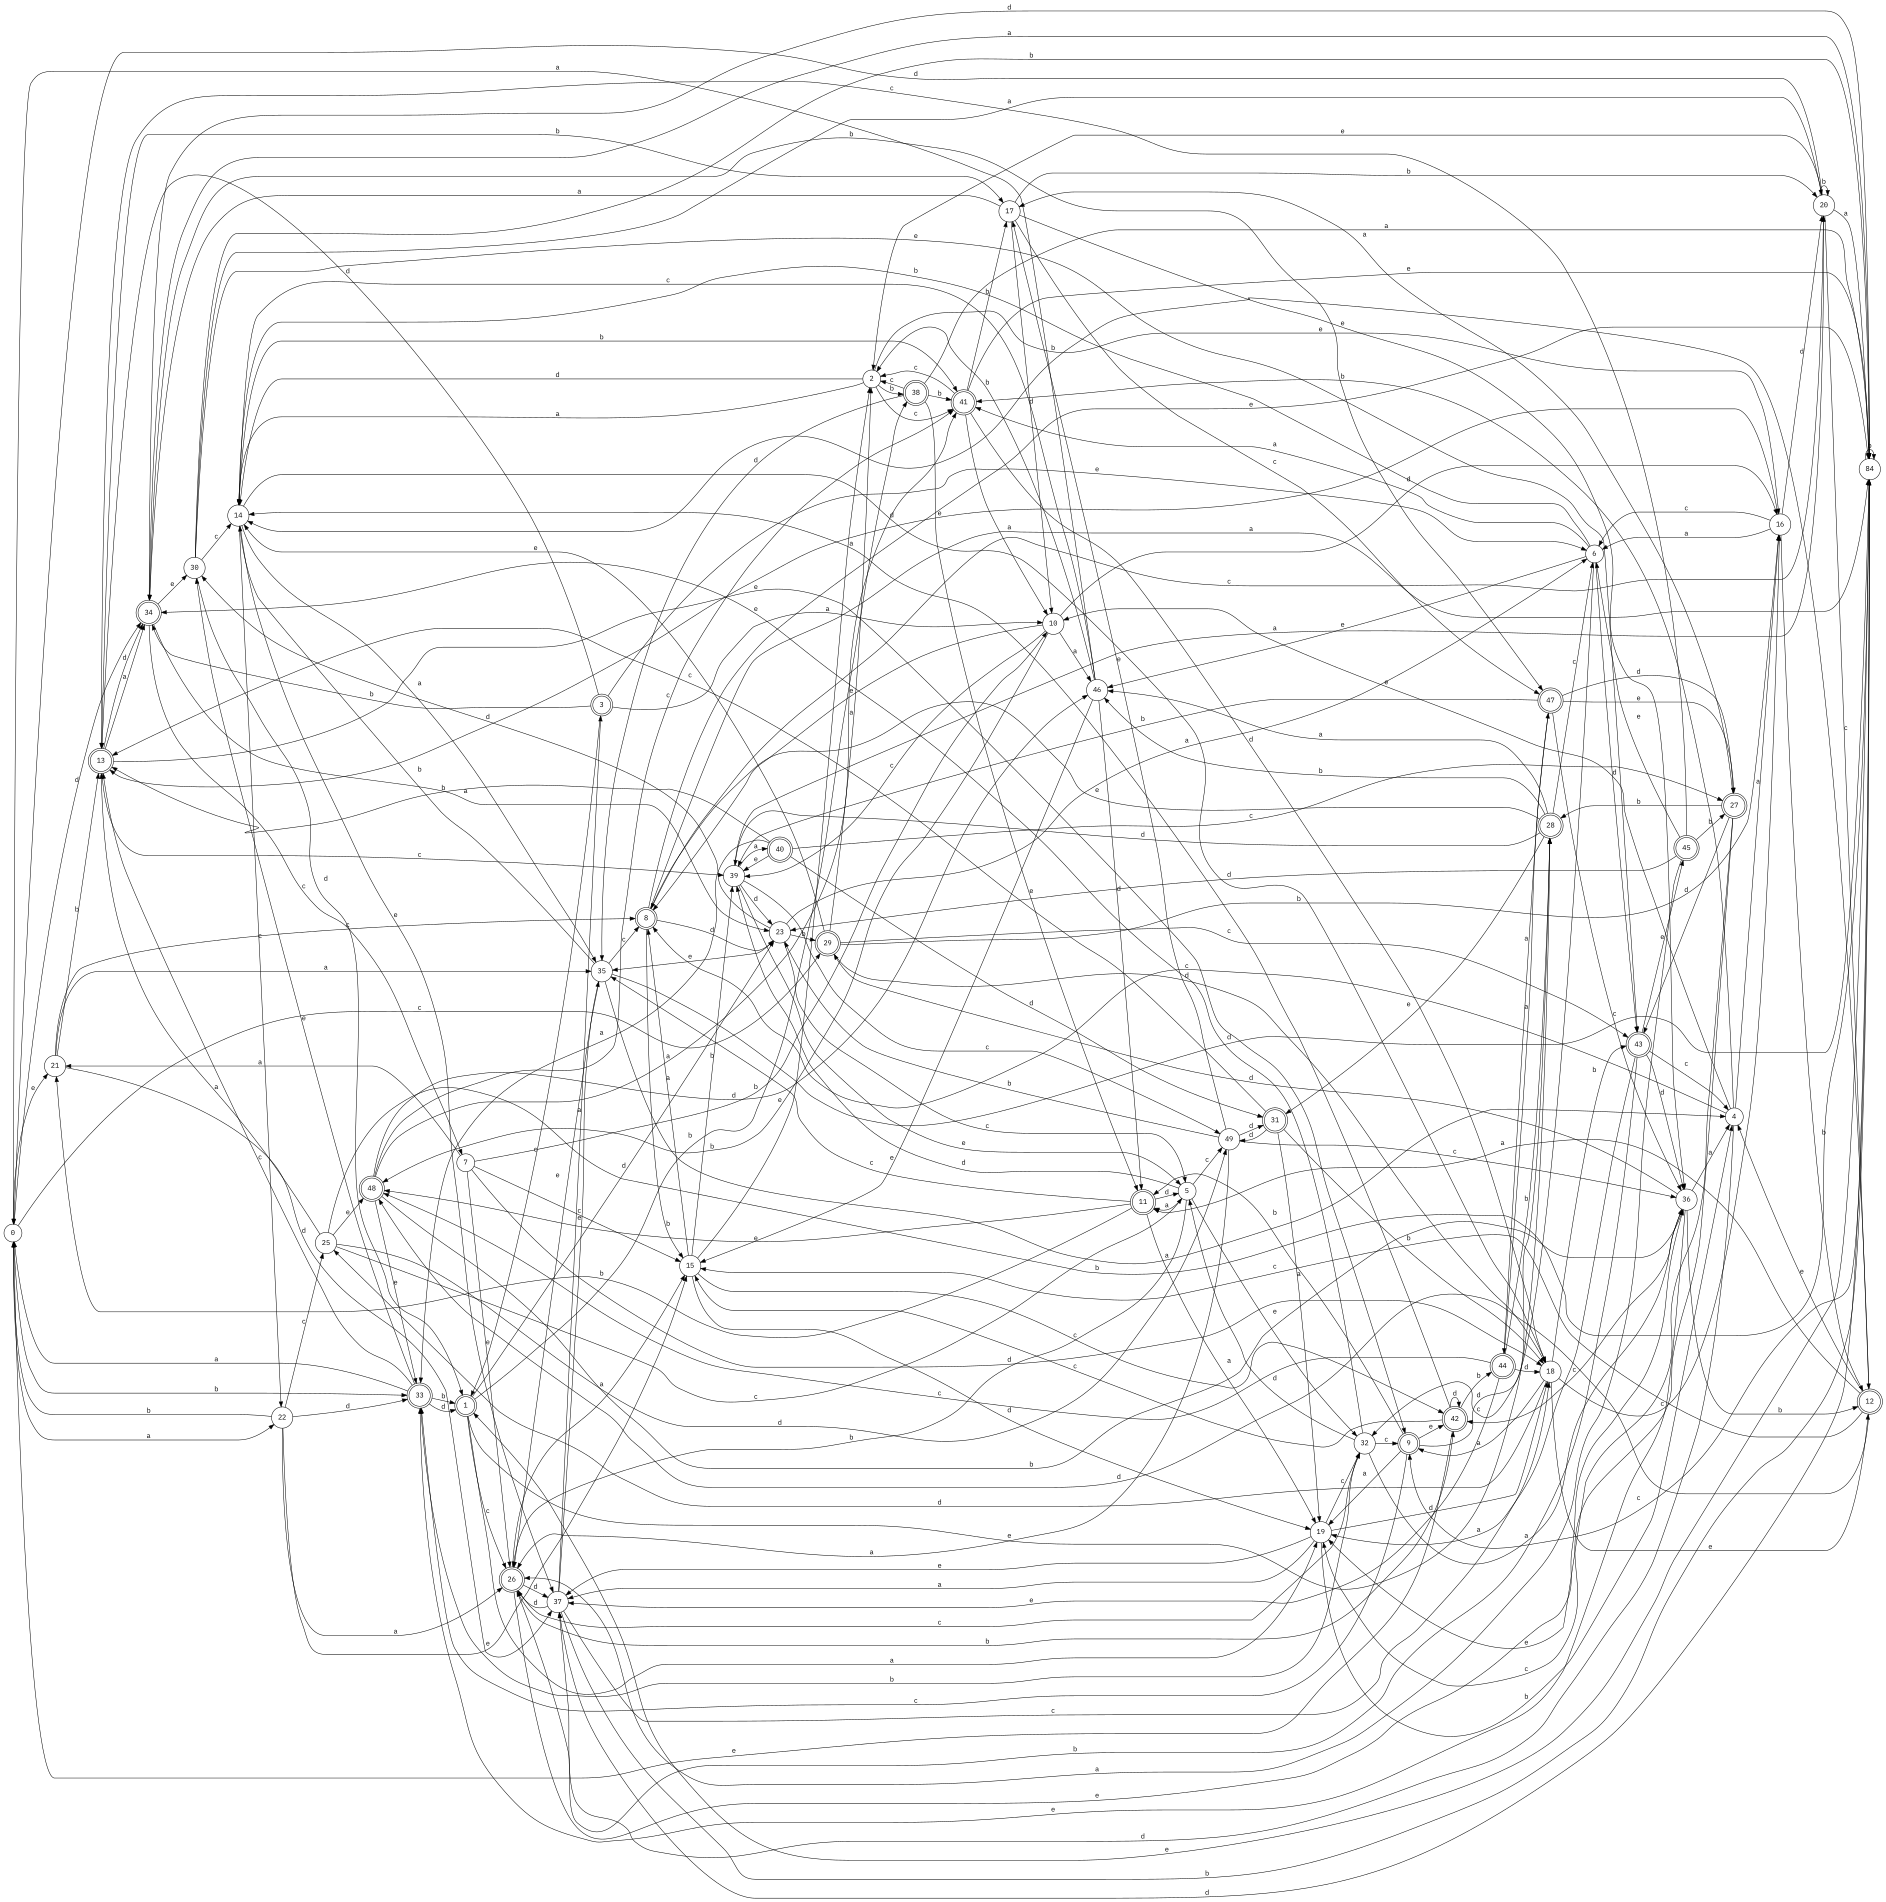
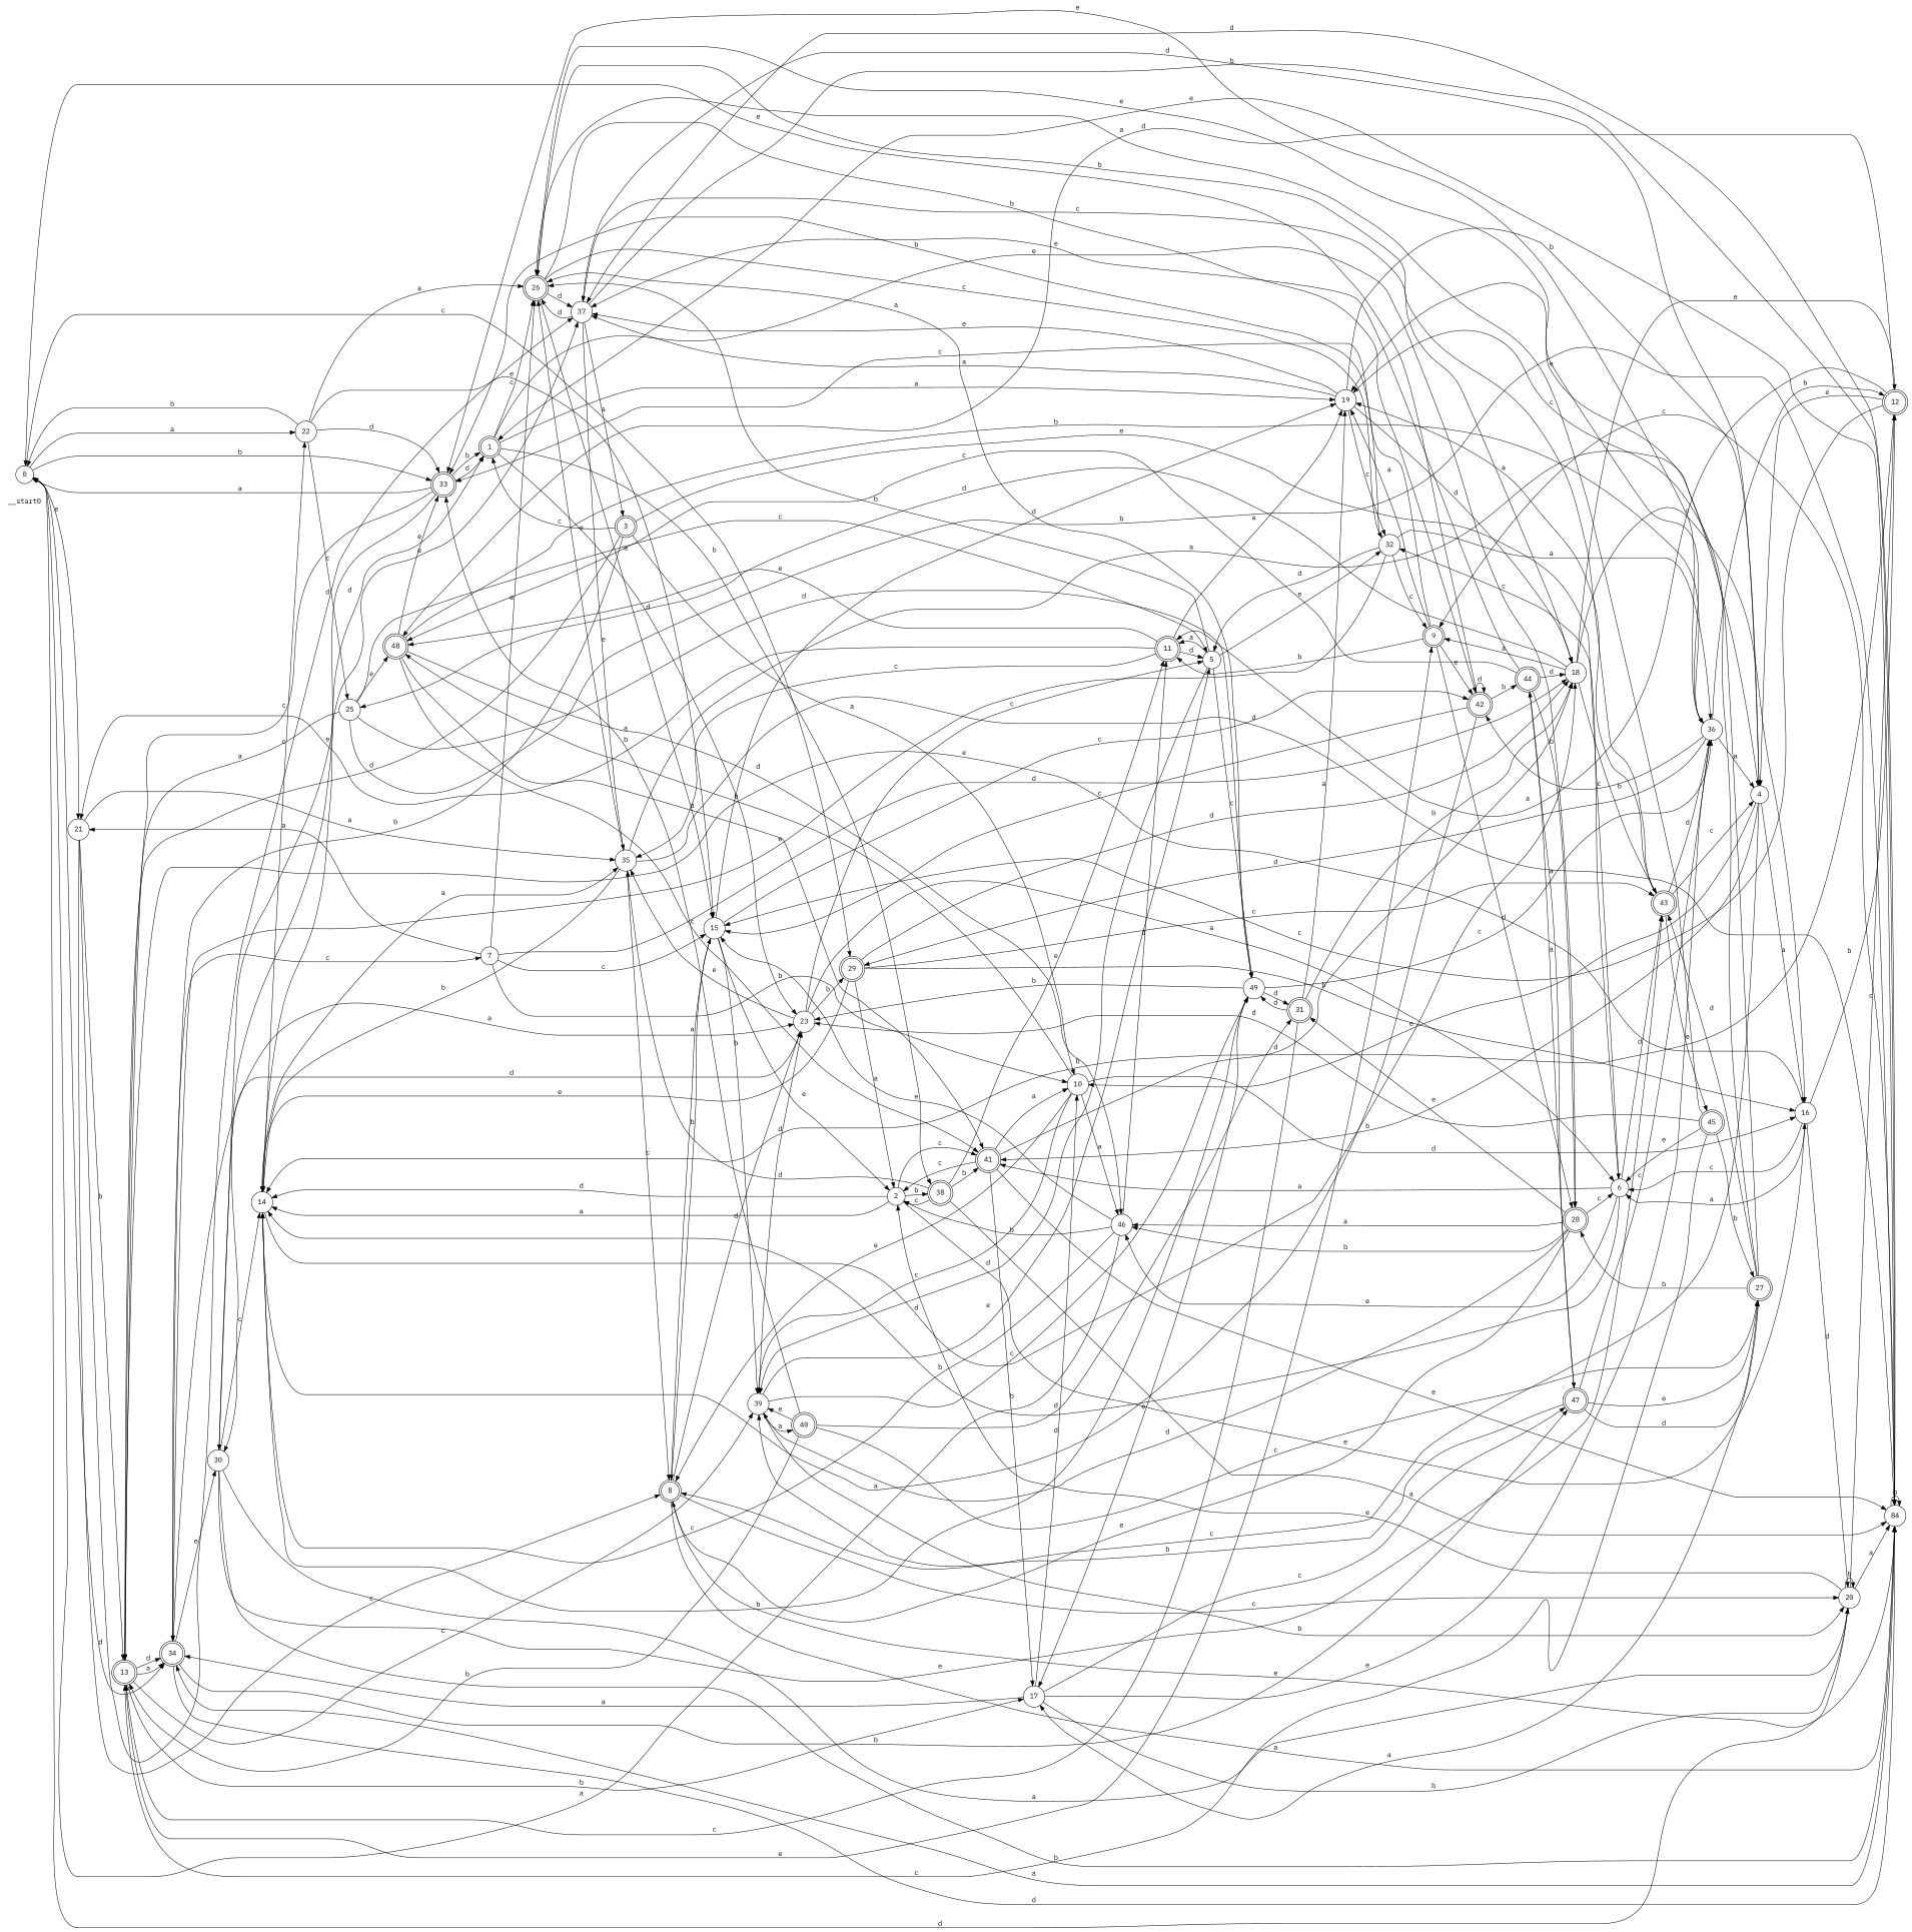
  digraph {
    fontname="IBM Plex Mono"
    rankdir=LR
    node [fontname="IBM Plex Mono" shape=circle color=black fillcolor=white style=filled]
    edge [fontname="IBM Plex Mono"]
+   __start0 [shape=none color="" fillcolor="" style=""]
    n2 [label=0]
    n3 [label=21]
    n4 [label=22]
    n5 [label=29 shape=doublecircle style="rounded,filled"]
    n6 [label=33 shape=doublecircle style="rounded,filled"]
    n7 [label=34 shape=doublecircle style="rounded,filled"]
    n8 [label=13 shape=doublecircle style="rounded,filled"]
    n9 [label=8 shape=doublecircle style="rounded,filled"]
    n10 [label=37]
    n11 [label=35]
    n12 [label=26 shape=doublecircle style="rounded,filled"]
    n13 [label=15]
    n14 [label=25]
    n15 [label=2]
    n16 [label=14]
    n17 [label=16]
    n18 [label=43 shape=doublecircle style="rounded,filled"]
    n19 [label=18]
    n20 [label=1 shape=doublecircle style="rounded,filled"]
    n21 [label=30]
    n22 [label=23]
    n23 [label=7]
    n24 [label=84]
    n25 [label=47 shape=doublecircle style="rounded,filled"]
    n26 [label=19]
    n27 [label=28 shape=doublecircle style="rounded,filled"]
    n28 [label=38 shape=doublecircle style="rounded,filled"]
    n29 [label=4]
    n30 [label=32]
    n31 [label=6]
    n32 [label=5]
    n33 [label=42 shape=doublecircle style="rounded,filled"]
    n34 [label=36]
    n35 [label=39]
    n36 [label=46]
    n37 [label=31 shape=doublecircle style="rounded,filled"]
    n38 [label=41 shape=doublecircle style="rounded,filled"]
    n39 [label=11 shape=doublecircle style="rounded,filled"]
    n40 [label=49]
    n41 [label=20]
    n42 [label=12 shape=doublecircle style="rounded,filled"]
    n43 [label=10]
    n44 [label=17]
    n45 [label=3 shape=doublecircle style="rounded,filled"]
    n46 [label=48 shape=doublecircle style="rounded,filled"]
    n47 [label=9 shape=doublecircle style="rounded,filled"]
    n48 [label=40 shape=doublecircle style="rounded,filled"]
    n49 [label=45 shape=doublecircle style="rounded,filled"]
    n50 [label=44 shape=doublecircle style="rounded,filled"]
    n51 [label=27 shape=doublecircle style="rounded,filled"]
    n2 -> n3 [label=e]
    n2 -> n4 [label=a]
    n2 -> n5 [label=c]
    n2 -> n6 [label=b]
    n2 -> n7 [label=d]
    n3 -> n8 [label=b]
    n3 -> n9 [label=c]
    n3 -> n10 [label=d]
    n3 -> n11 [label=a]
    n4 -> n2 [label=b]
    n4 -> n6 [label=d]
    n4 -> n12 [label=a]
    n4 -> n13 [label=e]
    n4 -> n14 [label=c]
    n5 -> n15 [label=a]
    n5 -> n16 [label=e]
    n5 -> n17 [label=b]
    n5 -> n18 [label=c]
    n5 -> n19 [label=d]
    n6 -> n2 [label=a]
    n6 -> n8 [label=c]
    n6 -> n20 [label=b]
    n6 -> n20 [label=d]
    n6 -> n21 [label=e]
    n7 -> n21 [label=e]
    n7 -> n22 [label=a]
    n7 -> n23 [label=c]
    n7 -> n24 [label=d]
    n7 -> n25 [label=b]
    n8 -> n7 [label=a]
    n8 -> n7 [label=d]
    n8 -> n35 [label=c]
    n8 -> n44 [label=b]
    n8 -> n47 [label=e]
    n9 -> n13 [label=b]
    n9 -> n22 [label=d]
    n9 -> n24 [label=a]
    n9 -> n24 [label=e]
    n9 -> n41 [label=c]
    n10 -> n11 [label=e]
    n10 -> n12 [label=d]
    n10 -> n19 [label=c]
    n10 -> n24 [label=b]
    n10 -> n45 [label=a]
    n11 -> n9 [label=c]
    n11 -> n12 [label=e]
    n11 -> n16 [label=b]
    n11 -> n24 [label=d]
    n11 -> n29 [label=a]
    n12 -> n10 [label=d]
    n12 -> n13 [label=a]
    n12 -> n30 [label=c]
    n12 -> n33 [label=b]
    n12 -> n34 [label=e]
    n13 -> n9 [label=a]
    n13 -> n15 [label=e]
    n13 -> n26 [label=d]
    n13 -> n33 [label=c]
    n13 -> n35 [label=b]
    n14 -> n8 [label=a]
    n14 -> n24 [label=b]
    n14 -> n32 [label=c]
    n14 -> n40 [label=d]
    n14 -> n46 [label=e]
    n15 -> n16 [label=a]
    n15 -> n16 [label=d]
    n15 -> n17 [label=e]
    n15 -> n28 [label=b]
    n15 -> n38 [label=c]
    n16 -> n4 [label=c]
    n16 -> n10 [label=e]
    n16 -> n11 [label=a]
    n16 -> n19 [label=d]
-   n16 -> n38 [label=b]
+   n16 -> n40 [label=b]
    n17 -> n8 [label=e]
    n17 -> n31 [label=a]
    n17 -> n31 [label=c]
    n17 -> n41 [label=d]
    n17 -> n42 [label=b]
    n18 -> n12 [label=b]
    n18 -> n26 [label=a]
    n18 -> n29 [label=c]
    n18 -> n34 [label=d]
    n18 -> n49 [label=e]
    n19 -> n14 [label=d]
    n19 -> n17 [label=c]
    n19 -> n18 [label=b]
    n19 -> n42 [label=e]
    n19 -> n47 [label=a]
    n20 -> n12 [label=c]
    n20 -> n22 [label=d]
    n20 -> n26 [label=a]
    n20 -> n27 [label=e]
    n20 -> n28 [label=b]
    n21 -> n16 [label=c]
    n21 -> n18 [label=e]
    n21 -> n20 [label=d]
    n21 -> n24 [label=b]
    n21 -> n41 [label=a]
    n22 -> n5 [label=b]
    n22 -> n11 [label=e]
    n22 -> n21 [label=d]
    n22 -> n31 [label=a]
    n22 -> n32 [label=c]
    n23 -> n3 [label=a]
    n23 -> n12 [label=e]
    n23 -> n13 [label=c]
    n23 -> n19 [label=d]
    n23 -> n43 [label=b]
    n24 -> n7 [label=a]
    n24 -> n10 [label=d]
    n24 -> n20 [label=e]
    n24 -> n24 [label=b]
    n24 -> n47 [label=c]
    n25 -> n34 [label=c]
    n25 -> n35 [label=b]
    n25 -> n50 [label=a]
    n25 -> n51 [label=d]
    n25 -> n51 [label=e]
    n26 -> n10 [label=a]
    n26 -> n10 [label=e]
    n26 -> n19 [label=d]
    n26 -> n29 [label=b]
    n26 -> n30 [label=c]
    n27 -> n9 [label=e]
    n27 -> n31 [label=c]
    n27 -> n35 [label=d]
    n27 -> n36 [label=a]
    n27 -> n36 [label=b]
    n27 -> n37 [label=e]
    n28 -> n11 [label=d]
    n28 -> n15 [label=c]
    n28 -> n24 [label=a]
    n28 -> n38 [label=b]
    n28 -> n39 [label=e]
    n29 -> n9 [label=c]
    n29 -> n10 [label=d]
    n29 -> n17 [label=a]
    n29 -> n38 [label=b]
    n29 -> n43 [label=e]
    n30 -> n6 [label=b]
    n30 -> n7 [label=e]
    n30 -> n32 [label=d]
    n30 -> n34 [label=a]
    n30 -> n47 [label=c]
    n31 -> n16 [label=b]
    n31 -> n18 [label=d]
    n31 -> n30 [label=c]
    n31 -> n36 [label=e]
    n31 -> n38 [label=a]
    n32 -> n12 [label=b]
    n32 -> n30 [label=e]
    n32 -> n35 [label=d]
    n32 -> n39 [label=a]
    n32 -> n40 [label=c]
    n33 -> n2 [label=e]
    n33 -> n13 [label=c]
    n33 -> n16 [label=a]
    n33 -> n33 [label=d]
    n33 -> n50 [label=b]
    n34 -> n5 [label=d]
    n34 -> n6 [label=e]
    n34 -> n29 [label=a]
    n34 -> n33 [label=c]
    n34 -> n42 [label=b]
    n35 -> n22 [label=d]
    n35 -> n32 [label=e]
    n35 -> n40 [label=c]
-   n35 -> n41 [label=a]
+   n35 -> n41 [label=b]
    n35 -> n48 [label=a]
    n36 -> n2 [label=a]
    n36 -> n13 [label=e]
    n36 -> n15 [label=b]
    n36 -> n16 [label=c]
    n36 -> n39 [label=d]
    n37 -> n8 [label=c]
    n37 -> n19 [label=b]
    n37 -> n26 [label=a]
    n37 -> n40 [label=d]
    n38 -> n15 [label=c]
    n38 -> n19 [label=d]
    n38 -> n24 [label=e]
    n38 -> n43 [label=a]
    n38 -> n44 [label=b]
    n39 -> n3 [label=b]
    n39 -> n11 [label=c]
    n39 -> n26 [label=a]
    n39 -> n32 [label=d]
    n39 -> n46 [label=e]
    n40 -> n12 [label=a]
    n40 -> n22 [label=b]
    n40 -> n34 [label=c]
    n40 -> n37 [label=d]
    n40 -> n44 [label=e]
    n41 -> n2 [label=d]
    n41 -> n15 [label=e]
    n41 -> n24 [label=a]
    n41 -> n41 [label=b]
    n41 -> n42 [label=c]
    n42 -> n13 [label=c]
    n42 -> n16 [label=b]
    n42 -> n29 [label=e]
    n42 -> n39 [label=a]
    n42 -> n46 [label=d]
    n43 -> n9 [label=e]
    n43 -> n17 [label=d]
    n43 -> n35 [label=c]
    n43 -> n36 [label=a]
    n43 -> n46 [label=b]
    n44 -> n7 [label=a]
    n44 -> n25 [label=c]
    n44 -> n34 [label=e]
    n44 -> n41 [label=b]
    n44 -> n43 [label=d]
    n45 -> n7 [label=b]
    n45 -> n8 [label=d]
    n45 -> n20 [label=c]
    n45 -> n31 [label=e]
    n45 -> n43 [label=a]
    n46 -> n6 [label=e]
    n46 -> n34 [label=b]
    n46 -> n36 [label=d]
    n46 -> n38 [label=a]
    n46 -> n38 [label=c]
    n47 -> n6 [label=c]
    n47 -> n26 [label=a]
    n47 -> n27 [label=d]
    n47 -> n33 [label=e]
    n47 -> n39 [label=b]
    n48 -> n6 [label=a]
    n48 -> n8 [label=b]
    n48 -> n35 [label=e]
    n48 -> n37 [label=d]
    n48 -> n51 [label=c]
    n49 -> n8 [label=c]
    n49 -> n12 [label=a]
    n49 -> n22 [label=d]
    n49 -> n31 [label=e]
    n49 -> n51 [label=b]
    n50 -> n10 [label=e]
    n50 -> n19 [label=d]
    n50 -> n25 [label=a]
    n50 -> n27 [label=b]
    n50 -> n46 [label=c]
    n51 -> n18 [label=d]
    n51 -> n26 [label=c]
    n51 -> n26 [label=e]
    n51 -> n27 [label=b]
    n51 -> n44 [label=a]
  }
